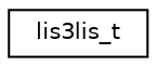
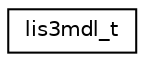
  digraph {
    rankdir=LR
-   n1 [color=black fillcolor=white fontname=Helvetica fontsize=10 height=0.2 label=lis3lis_t shape=record style=filled width=0.4]
+   n1 [color=black fillcolor=white fontname=Helvetica fontsize=10 height=0.2 label=lis3mdl_t shape=record style=filled width=0.4]
  }
